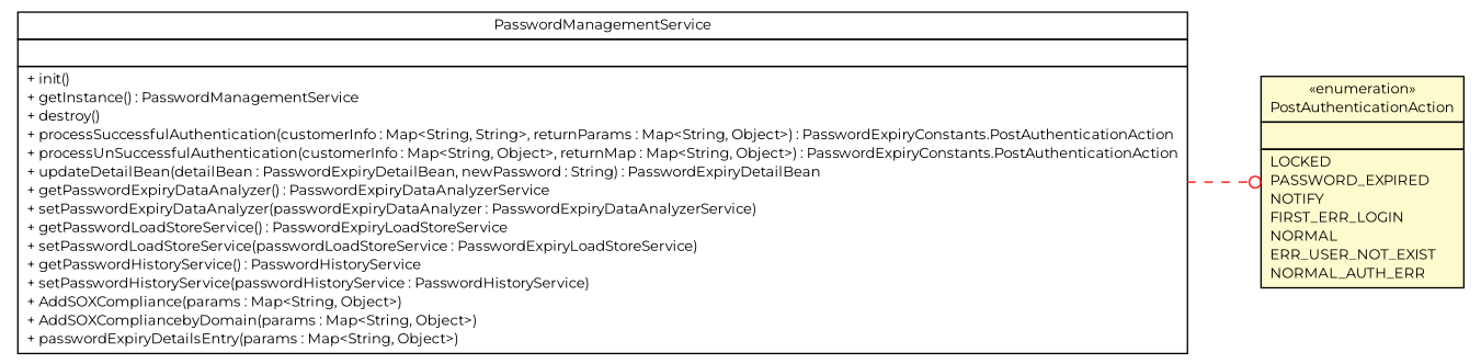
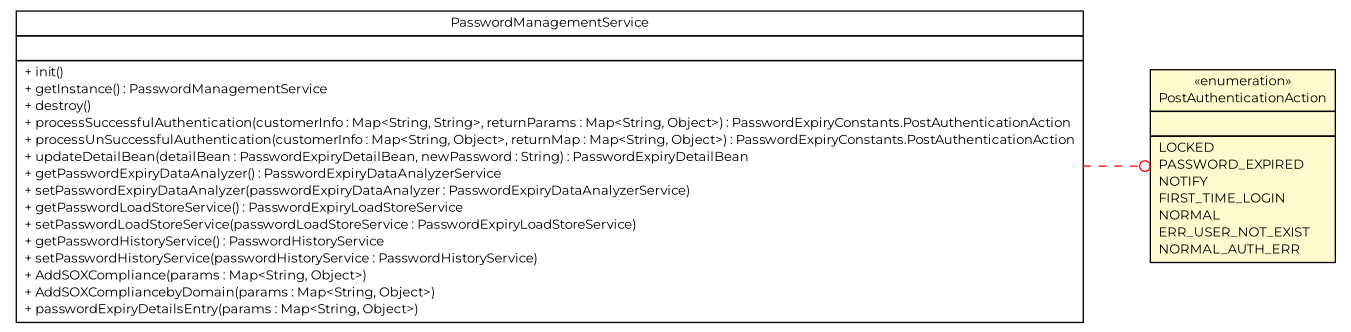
  digraph {
    nodesep=0.25
    rankdir=LR
    ranksep=0.5
    fontname=Montserrat
    node [fontcolor=black fontname=Montserrat fontsize=10.0 shape=plaintext]
    n1 [label=<<table title="com.inn.headstartdemo.security.mgmt.PasswordManagementService" border="0" cellborder="1" cellspacing="0" cellpadding="2" port="p" href="../mgmt/PasswordManagementService.html"> 		<tr><td><table border="0" cellspacing="0" cellpadding="1"> <tr><td align="center" balign="center"> PasswordManagementService </td></tr> 		</table></td></tr> 		<tr><td><table border="0" cellspacing="0" cellpadding="1"> <tr><td align="left" balign="left">  </td></tr> 		</table></td></tr> 		<tr><td><table border="0" cellspacing="0" cellpadding="1"> <tr><td align="left" balign="left"> + init() </td></tr> <tr><td align="left" balign="left"> + getInstance() : PasswordManagementService </td></tr> <tr><td align="left" balign="left"> + destroy() </td></tr> <tr><td align="left" balign="left"> + processSuccessfulAuthentication(customerInfo : Map&lt;String, String&gt;, returnParams : Map&lt;String, Object&gt;) : PasswordExpiryConstants.PostAuthenticationAction </td></tr> <tr><td align="left" balign="left"> + processUnSuccessfulAuthentication(customerInfo : Map&lt;String, Object&gt;, returnMap : Map&lt;String, Object&gt;) : PasswordExpiryConstants.PostAuthenticationAction </td></tr> <tr><td align="left" balign="left"> + updateDetailBean(detailBean : PasswordExpiryDetailBean, newPassword : String) : PasswordExpiryDetailBean </td></tr> <tr><td align="left" balign="left"> + getPasswordExpiryDataAnalyzer() : PasswordExpiryDataAnalyzerService </td></tr> <tr><td align="left" balign="left"> + setPasswordExpiryDataAnalyzer(passwordExpiryDataAnalyzer : PasswordExpiryDataAnalyzerService) </td></tr> <tr><td align="left" balign="left"> + getPasswordLoadStoreService() : PasswordExpiryLoadStoreService </td></tr> <tr><td align="left" balign="left"> + setPasswordLoadStoreService(passwordLoadStoreService : PasswordExpiryLoadStoreService) </td></tr> <tr><td align="left" balign="left"> + getPasswordHistoryService() : PasswordHistoryService </td></tr> <tr><td align="left" balign="left"> + setPasswordHistoryService(passwordHistoryService : PasswordHistoryService) </td></tr> <tr><td align="left" balign="left"> + AddSOXCompliance(params : Map&lt;String, Object&gt;) </td></tr> <tr><td align="left" balign="left"> + AddSOXCompliancebyDomain(params : Map&lt;String, Object&gt;) </td></tr> <tr><td align="left" balign="left"> + passwordExpiryDetailsEntry(params : Map&lt;String, Object&gt;) </td></tr> 		</table></td></tr> 		</table>>]
-   n2 [label=<<table title="com.inn.headstartdemo.security.spring.PasswordExpiryConstants.PostAuthenticationAction" border="0" cellborder="1" cellspacing="0" cellpadding="2" port="p" bgcolor="lemonChiffon" href="./PasswordExpiryConstants.PostAuthenticationAction.html"> 		<tr><td><table border="0" cellspacing="0" cellpadding="1"> <tr><td align="center" balign="center"> &#171;enumeration&#187; </td></tr> <tr><td align="center" balign="center"> PostAuthenticationAction </td></tr> 		</table></td></tr> 		<tr><td><table border="0" cellspacing="0" cellpadding="1"> <tr><td align="left" balign="left">  </td></tr> 		</table></td></tr> 		<tr><td><table border="0" cellspacing="0" cellpadding="1"> <tr><td align="left" balign="left"> LOCKED </td></tr> <tr><td align="left" balign="left"> PASSWORD_EXPIRED </td></tr> <tr><td align="left" balign="left"> NOTIFY </td></tr> <tr><td align="left" balign="left"> FIRST_ERR_LOGIN </td></tr> <tr><td align="left" balign="left"> NORMAL </td></tr> <tr><td align="left" balign="left"> ERR_USER_NOT_EXIST </td></tr> <tr><td align="left" balign="left"> NORMAL_AUTH_ERR </td></tr> 		</table></td></tr> 		</table>>]
+   n2 [label=<<table title="com.inn.headstartdemo.security.spring.PasswordExpiryConstants.PostAuthenticationAction" border="0" cellborder="1" cellspacing="0" cellpadding="2" port="p" bgcolor="lemonChiffon" href="./PasswordExpiryConstants.PostAuthenticationAction.html"> 		<tr><td><table border="0" cellspacing="0" cellpadding="1"> <tr><td align="center" balign="center"> &#171;enumeration&#187; </td></tr> <tr><td align="center" balign="center"> PostAuthenticationAction </td></tr> 		</table></td></tr> 		<tr><td><table border="0" cellspacing="0" cellpadding="1"> <tr><td align="left" balign="left">  </td></tr> 		</table></td></tr> 		<tr><td><table border="0" cellspacing="0" cellpadding="1"> <tr><td align="left" balign="left"> LOCKED </td></tr> <tr><td align="left" balign="left"> PASSWORD_EXPIRED </td></tr> <tr><td align="left" balign="left"> NOTIFY </td></tr> <tr><td align="left" balign="left"> FIRST_TIME_LOGIN </td></tr> <tr><td align="left" balign="left"> NORMAL </td></tr> <tr><td align="left" balign="left"> ERR_USER_NOT_EXIST </td></tr> <tr><td align="left" balign="left"> NORMAL_AUTH_ERR </td></tr> 		</table></td></tr> 		</table>>]
    n1 -> n2 [arrowhead=odot color=red fontcolor=black fontname=Montserrat fontsize=10.0 headport=p labelfontname=Helvetica labelfontsize=10 style=dashed tailport=p]
  }
